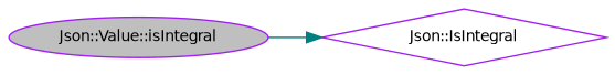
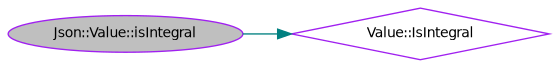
  digraph {
    rankdir=LR
    node [color=purple fontname=Helvetica fontsize=10 style=filled]
    n1 [fillcolor=grey75 fontcolor=black height=0.2 label="Json::Value::isIntegral" shape=ellipse width=0.4]
-   n2 [fillcolor=white height=0.2 label="Json::IsIntegral" shape=diamond width=0.4]
+   n2 [fillcolor=white height=0.2 label="Value::IsIntegral" shape=diamond width=0.4]
    n1 -> n2 [color=teal fontname=Helvetica fontsize=10 labelfontname=Helvetica labelfontsize=10 style=solid]
  }
